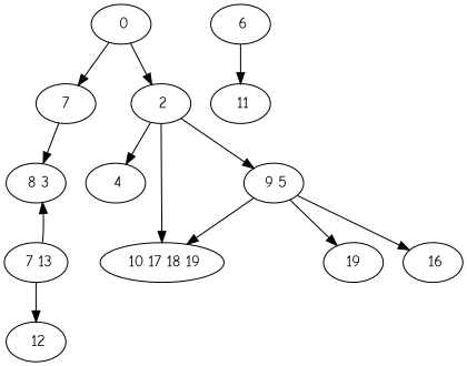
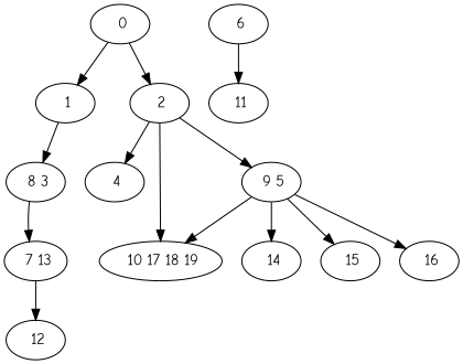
  digraph {
    fontname="Comic Neue"
    node [fontname="Comic Neue"]
    edge [fontname="Comic Neue"]
    " 0"
-   " 1" [label=7]
+   " 1"
    " 2"
    " 8 3"
    " 4"
    " 9 5"
    " 10 17 18 19"
    " 7 13"
    " 6"
    " 11"
-   " 15" [label=19]
+   " 14"
+   " 15"
    " 16"
    " 12"
    " 0" -> " 1"
    " 0" -> " 2"
    " 1" -> " 8 3"
    " 2" -> " 4"
    " 2" -> " 9 5"
    " 2" -> " 10 17 18 19"
-   " 7 13" -> " 8 3"
+   " 8 3" -> " 7 13"
    " 9 5" -> " 10 17 18 19"
+   " 9 5" -> " 14"
    " 9 5" -> " 15"
    " 9 5" -> " 16"
    " 7 13" -> " 12"
    " 6" -> " 11"
  }
